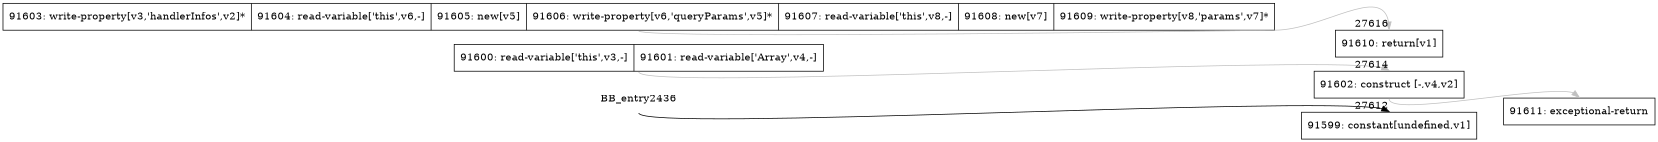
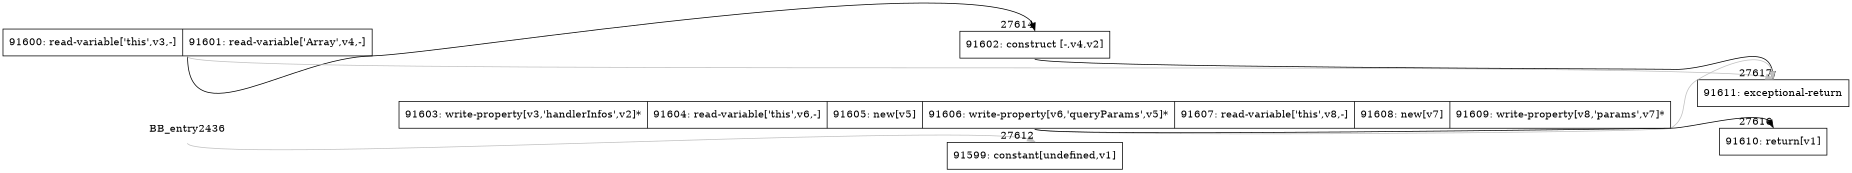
  digraph {
    rankdir=LR
    node [shape=record]
    edge [headport=n tailport=s]
    n1 [label=BB_entry2436 shape=none]
    n2 [label="{91599: constant[undefined,v1]}"]
    n3 [label="{91600: read-variable['this',v3,-]|91601: read-variable['Array',v4,-]}"]
    n4 [label="{91602: construct [-,v4,v2]}"]
    n5 [label="{91611: exceptional-return}"]
    n6 [label="{91603: write-property[v3,'handlerInfos',v2]*|91604: read-variable['this',v6,-]|91605: new[v5]|91606: write-property[v6,'queryParams',v5]*|91607: read-variable['this',v8,-]|91608: new[v7]|91609: write-property[v8,'params',v7]*}"]
    n7 [label="{91610: return[v1]}"]
-   n1 -> n2 [headlabel="    27612"]
-   n3 -> n4 [headlabel="      27614" color=gray]
-   n4 -> n5 [color=gray]
-   n6 -> n7 [headlabel="      27616" color=gray]
+   n1 -> n2 [headlabel="    27612" color=gray]
+   n3 -> n4 [headlabel="      27614"]
+   n3 -> n5 [color=gray headlabel="      27617"]
+   n4 -> n5 [color=black]
+   n6 -> n5 [color=gray]
+   n6 -> n7 [headlabel="      27616"]
  }
